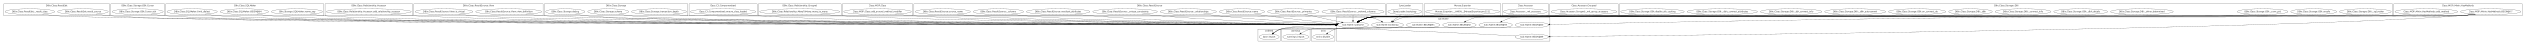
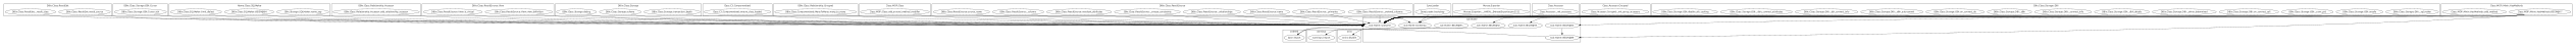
  digraph {
    fontname=Ubuntu
    node [fontname=Ubuntu]
    edge [fontname=Ubuntu]
    "DBIx::Class::ResultSet::result_source"
    "DBIx::Class::ResultSet::_result_class"
    "Class::MOP::Mixin::HasMethods::BEGIN@17"
    "Class::MOP::Mixin::HasMethods::add_method"
    "DBIx::Class::Storage::DBI::Cursor::sth"
    n6 [label="DBIx::Storage::SQLMaker::name_sep"]
    "DBIx::Class::SQLMaker::BEGIN@64"
    "DBIx::Class::SQLMaker::limit_dialect"
    "DBIx::Class::Relationship::Accessor::add_relationship_accessor"
    "base::import"
    "DBIx::Class::ResultSource::View::view_definition"
    "DBIx::Class::ResultSource::View::is_virtual"
    "DBIx::Class::Storage::schema"
    "DBIx::Class::Storage::debug"
    "DBIx::Class::Storage::transaction_depth"
    "Class::C3::Componentised::ensure_class_loaded"
-   "DBIx::Class::Relationship::ManyToMany::many_to_many"
+   "DBIx::Class::Relationship::ManyToMany::many_to_many" [label="DBIx::Class::Componentised::ManyToMany::many_to_many"]
    "Class::MOP::Class::add_around_method_modifier"
    "DBIx::Class::ResultSource::_unique_constraints"
    "DBIx::Class::ResultSource::resultset_attributes"
    "DBIx::Class::ResultSource::_columns"
    "DBIx::Class::ResultSource::source_name"
    "DBIx::Class::ResultSource::_ordered_columns"
    "DBIx::Class::ResultSource::_primaries"
    "DBIx::Class::ResultSource::name"
    "DBIx::Class::ResultSource::_relationships"
    "DynaLoader::bootstrap"
    "warnings::import"
    "Moose::Exporter::__ANON__[Moose/Exporter.pm:352]"
    "Sub::Name::BEGIN@45"
    "Sub::Name::subname"
    "Sub::Name::BEGIN@44"
    "Sub::Name::BEGIN@42"
    "Sub::Name::bootstrap"
    "Sub::Name::BEGIN@49"
    "Sub::Name::BEGIN@50"
    n37 [label="strict::disable"]
    "Class::Accessor::_mk_accessors"
    "Class::Accessor::Grouped::_mk_group_accessors"
+   "DBIx::Class::Storage::DBI::on_connect_call"
    "DBIx::Class::Storage::DBI::_driver_determined"
    "DBIx::Class::Storage::DBI::_dbh_details"
    "DBIx::Class::Storage::DBI::_connect_info"
    "DBIx::Class::Storage::DBI::_dbh"
    "DBIx::Class::Storage::DBI::on_connect_do"
    "DBIx::Class::Storage::DBI::_dbh_autocommit"
    "DBIx::Class::Storage::DBI::_dbi_connect_info"
    "DBIx::Class::Storage::DBI::_dbic_connect_attributes"
    "DBIx::Class::Storage::DBI::_sql_maker"
    "DBIx::Class::Storage::DBI::unsafe"
    "DBIx::Class::Storage::DBI::_conn_pid"
    "DBIx::Class::Storage::DBI::disable_sth_caching"
    subgraph cluster_1 {
      label="DBIx::Class::ResultSet"
      "DBIx::Class::ResultSet::result_source"
      "DBIx::Class::ResultSet::_result_class"
    }
    subgraph cluster_2 {
      label="Class::MOP::Mixin::HasMethods"
      "Class::MOP::Mixin::HasMethods::BEGIN@17"
      "Class::MOP::Mixin::HasMethods::add_method"
    }
    subgraph cluster_3 {
      label="DBIx::Class::Storage::DBI::Cursor"
      "DBIx::Class::Storage::DBI::Cursor::sth"
    }
    subgraph cluster_4 {
-     label="DBIx::Class::SQLMaker"
+     label="Name::Class::SQLMaker"
      n6
      "DBIx::Class::SQLMaker::BEGIN@64"
      "DBIx::Class::SQLMaker::limit_dialect"
    }
    subgraph cluster_5 {
      label="DBIx::Class::Relationship::Accessor"
      "DBIx::Class::Relationship::Accessor::add_relationship_accessor"
    }
    subgraph cluster_6 {
      label=ordered
      "base::import"
    }
    subgraph cluster_7 {
      label="DBIx::Class::ResultSource::View"
      "DBIx::Class::ResultSource::View::view_definition"
      "DBIx::Class::ResultSource::View::is_virtual"
    }
    subgraph cluster_8 {
      label="DBIx::Class::Storage"
      "DBIx::Class::Storage::schema"
      "DBIx::Class::Storage::debug"
      "DBIx::Class::Storage::transaction_depth"
    }
    subgraph cluster_9 {
      label="Class::C3::Componentised"
      "Class::C3::Componentised::ensure_class_loaded"
    }
    subgraph cluster_10 {
      label="DBIx::Class::Relationship::Grouped"
      "DBIx::Class::Relationship::ManyToMany::many_to_many"
    }
    subgraph cluster_11 {
      label="Class::MOP::Class"
      "Class::MOP::Class::add_around_method_modifier"
    }
    subgraph cluster_12 {
      label="DBIx::Class::ResultSource"
      "DBIx::Class::ResultSource::_unique_constraints"
      "DBIx::Class::ResultSource::resultset_attributes"
      "DBIx::Class::ResultSource::_columns"
      "DBIx::Class::ResultSource::source_name"
      "DBIx::Class::ResultSource::_ordered_columns"
      "DBIx::Class::ResultSource::_primaries"
      "DBIx::Class::ResultSource::name"
      "DBIx::Class::ResultSource::_relationships"
    }
    subgraph cluster_13 {
      label=DynaLoader
      "DynaLoader::bootstrap"
    }
    subgraph cluster_14 {
      label=warnings
      "warnings::import"
    }
    subgraph cluster_15 {
      label="Moose::Exporter"
      "Moose::Exporter::__ANON__[Moose/Exporter.pm:352]"
    }
    subgraph cluster_16 {
      label="Sub::Name"
      "Sub::Name::BEGIN@45"
      "Sub::Name::subname"
      "Sub::Name::BEGIN@44"
      "Sub::Name::BEGIN@42"
      "Sub::Name::bootstrap"
      "Sub::Name::BEGIN@49"
      "Sub::Name::BEGIN@50"
    }
    subgraph cluster_17 {
      label="strict"
      n37
    }
    subgraph cluster_18 {
      label="Class::Accessor"
      "Class::Accessor::_mk_accessors"
    }
    subgraph cluster_19 {
      label="Class::Accessor::Grouped"
      "Class::Accessor::Grouped::_mk_group_accessors"
    }
    subgraph cluster_20 {
      label="DBIx::Class::Storage::DBI"
+     "DBIx::Class::Storage::DBI::on_connect_call"
      "DBIx::Class::Storage::DBI::_driver_determined"
      "DBIx::Class::Storage::DBI::_dbh_details"
      "DBIx::Class::Storage::DBI::_connect_info"
      "DBIx::Class::Storage::DBI::_dbh"
      "DBIx::Class::Storage::DBI::on_connect_do"
      "DBIx::Class::Storage::DBI::_dbh_autocommit"
      "DBIx::Class::Storage::DBI::_dbi_connect_info"
      "DBIx::Class::Storage::DBI::_dbic_connect_attributes"
      "DBIx::Class::Storage::DBI::_sql_maker"
      "DBIx::Class::Storage::DBI::unsafe"
      "DBIx::Class::Storage::DBI::_conn_pid"
      "DBIx::Class::Storage::DBI::disable_sth_caching"
    }
    "DBIx::Class::ResultSet::result_source" -> "Sub::Name::subname"
    "DBIx::Class::ResultSet::_result_class" -> "Sub::Name::subname"
    "Class::MOP::Mixin::HasMethods::BEGIN@17" -> "Sub::Name::BEGIN@44"
    "Class::MOP::Mixin::HasMethods::BEGIN@17" -> "Sub::Name::BEGIN@42"
    "Class::MOP::Mixin::HasMethods::BEGIN@17" -> "Sub::Name::BEGIN@49"
    "Class::MOP::Mixin::HasMethods::BEGIN@17" -> "Sub::Name::BEGIN@50"
    "Class::MOP::Mixin::HasMethods::add_method" -> "Sub::Name::subname"
    "DBIx::Class::Storage::DBI::Cursor::sth" -> "Sub::Name::subname"
    n6 -> "Sub::Name::subname"
    "DBIx::Class::SQLMaker::BEGIN@64" -> "Sub::Name::subname"
    "DBIx::Class::SQLMaker::limit_dialect" -> "Sub::Name::subname"
    "DBIx::Class::Relationship::Accessor::add_relationship_accessor" -> "Sub::Name::subname"
    "base::import" -> "Sub::Name::subname"
    "DBIx::Class::ResultSource::View::view_definition" -> "Sub::Name::subname"
    "DBIx::Class::ResultSource::View::is_virtual" -> "Sub::Name::subname"
    "DBIx::Class::Storage::schema" -> "Sub::Name::subname"
    "DBIx::Class::Storage::debug" -> "Sub::Name::subname"
    "DBIx::Class::Storage::transaction_depth" -> "Sub::Name::bootstrap"
    "Class::C3::Componentised::ensure_class_loaded" -> "Sub::Name::subname"
    "DBIx::Class::Relationship::ManyToMany::many_to_many" -> "Sub::Name::subname"
    "Class::MOP::Class::add_around_method_modifier" -> "Sub::Name::subname"
    "DBIx::Class::ResultSource::_unique_constraints" -> "Sub::Name::subname"
    "DBIx::Class::ResultSource::resultset_attributes" -> "Sub::Name::subname"
    "DBIx::Class::ResultSource::_columns" -> "Sub::Name::subname"
    "DBIx::Class::ResultSource::source_name" -> "Sub::Name::subname"
    "DBIx::Class::ResultSource::_ordered_columns" -> "Sub::Name::subname"
    "DBIx::Class::ResultSource::_primaries" -> "Sub::Name::subname"
    "DBIx::Class::ResultSource::name" -> "Sub::Name::subname"
    "DBIx::Class::ResultSource::_relationships" -> "Sub::Name::subname"
    "DynaLoader::bootstrap" -> "Sub::Name::bootstrap"
    "Moose::Exporter::__ANON__[Moose/Exporter.pm:352]" -> "Sub::Name::subname"
    "Sub::Name::BEGIN@45" -> "warnings::import"
    "Sub::Name::BEGIN@44" -> n37
    "Sub::Name::BEGIN@49" -> "base::import"
-   "Sub::Name::BEGIN@50" -> "base::import"
+   "Sub::Name::BEGIN@50" -> "Sub::Name::BEGIN@49"
    "Class::Accessor::_mk_accessors" -> "Sub::Name::subname"
    "Class::Accessor::Grouped::_mk_group_accessors" -> "Sub::Name::subname"
+   "DBIx::Class::Storage::DBI::on_connect_call" -> "Sub::Name::subname"
    "DBIx::Class::Storage::DBI::_driver_determined" -> "Sub::Name::subname"
    "DBIx::Class::Storage::DBI::_dbh_details" -> "Sub::Name::subname"
    "DBIx::Class::Storage::DBI::_connect_info" -> "Sub::Name::subname"
    "DBIx::Class::Storage::DBI::_dbh" -> "Sub::Name::subname"
    "DBIx::Class::Storage::DBI::on_connect_do" -> "Sub::Name::subname"
    "DBIx::Class::Storage::DBI::_dbh_autocommit" -> "Sub::Name::subname"
    "DBIx::Class::Storage::DBI::_dbi_connect_info" -> "Sub::Name::subname"
    "DBIx::Class::Storage::DBI::_dbic_connect_attributes" -> "Sub::Name::subname"
    "DBIx::Class::Storage::DBI::_sql_maker" -> "Sub::Name::bootstrap"
    "DBIx::Class::Storage::DBI::unsafe" -> "Sub::Name::subname"
    "DBIx::Class::Storage::DBI::_conn_pid" -> "Sub::Name::subname"
    "DBIx::Class::Storage::DBI::disable_sth_caching" -> "Sub::Name::subname"
  }
